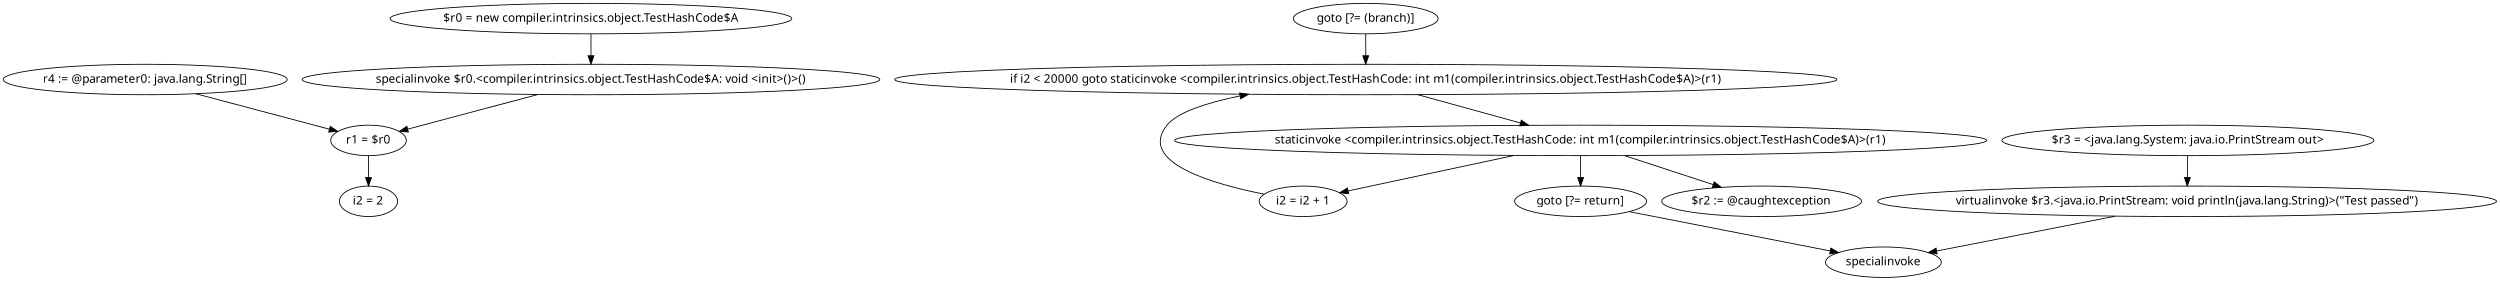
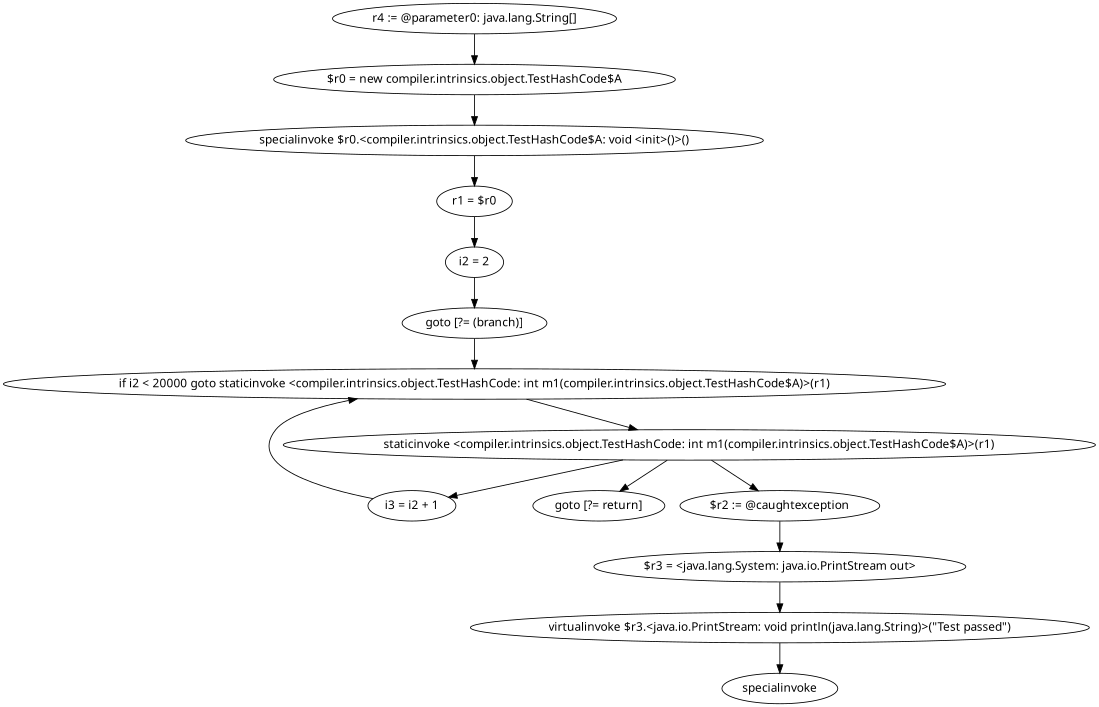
  digraph {
    fontname="Noto Sans"
    node [fontname="Noto Sans"]
    edge [fontname="Noto Sans"]
    "r4 := @parameter0: java.lang.String[]"
    "$r0 = new compiler.intrinsics.object.TestHashCode$A"
    "specialinvoke $r0.<compiler.intrinsics.object.TestHashCode$A: void <init>()>()"
    "r1 = $r0"
    n5 [label="i2 = 2"]
    "goto [?= (branch)]"
    "if i2 < 20000 goto staticinvoke <compiler.intrinsics.object.TestHashCode: int m1(compiler.intrinsics.object.TestHashCode$A)>(r1)"
    "staticinvoke <compiler.intrinsics.object.TestHashCode: int m1(compiler.intrinsics.object.TestHashCode$A)>(r1)"
-   "i2 = i2 + 1"
+   "i2 = i2 + 1" [label="i3 = i2 + 1"]
    "goto [?= return]"
    "$r2 := @caughtexception"
    n12 [label=specialinvoke]
    "$r3 = <java.lang.System: java.io.PrintStream out>"
    "virtualinvoke $r3.<java.io.PrintStream: void println(java.lang.String)>(\"Test passed\")"
-   "r4 := @parameter0: java.lang.String[]" -> "r1 = $r0"
+   "r4 := @parameter0: java.lang.String[]" -> "$r0 = new compiler.intrinsics.object.TestHashCode$A"
    "$r0 = new compiler.intrinsics.object.TestHashCode$A" -> "specialinvoke $r0.<compiler.intrinsics.object.TestHashCode$A: void <init>()>()"
    "specialinvoke $r0.<compiler.intrinsics.object.TestHashCode$A: void <init>()>()" -> "r1 = $r0"
    "r1 = $r0" -> n5
+   n5 -> "goto [?= (branch)]"
    "goto [?= (branch)]" -> "if i2 < 20000 goto staticinvoke <compiler.intrinsics.object.TestHashCode: int m1(compiler.intrinsics.object.TestHashCode$A)>(r1)"
    "if i2 < 20000 goto staticinvoke <compiler.intrinsics.object.TestHashCode: int m1(compiler.intrinsics.object.TestHashCode$A)>(r1)" -> "staticinvoke <compiler.intrinsics.object.TestHashCode: int m1(compiler.intrinsics.object.TestHashCode$A)>(r1)"
    "staticinvoke <compiler.intrinsics.object.TestHashCode: int m1(compiler.intrinsics.object.TestHashCode$A)>(r1)" -> "i2 = i2 + 1"
    "staticinvoke <compiler.intrinsics.object.TestHashCode: int m1(compiler.intrinsics.object.TestHashCode$A)>(r1)" -> "goto [?= return]"
    "staticinvoke <compiler.intrinsics.object.TestHashCode: int m1(compiler.intrinsics.object.TestHashCode$A)>(r1)" -> "$r2 := @caughtexception"
    "i2 = i2 + 1" -> "if i2 < 20000 goto staticinvoke <compiler.intrinsics.object.TestHashCode: int m1(compiler.intrinsics.object.TestHashCode$A)>(r1)"
-   "goto [?= return]" -> n12
+   "$r2 := @caughtexception" -> "$r3 = <java.lang.System: java.io.PrintStream out>"
    "$r3 = <java.lang.System: java.io.PrintStream out>" -> "virtualinvoke $r3.<java.io.PrintStream: void println(java.lang.String)>(\"Test passed\")"
    "virtualinvoke $r3.<java.io.PrintStream: void println(java.lang.String)>(\"Test passed\")" -> n12
  }
